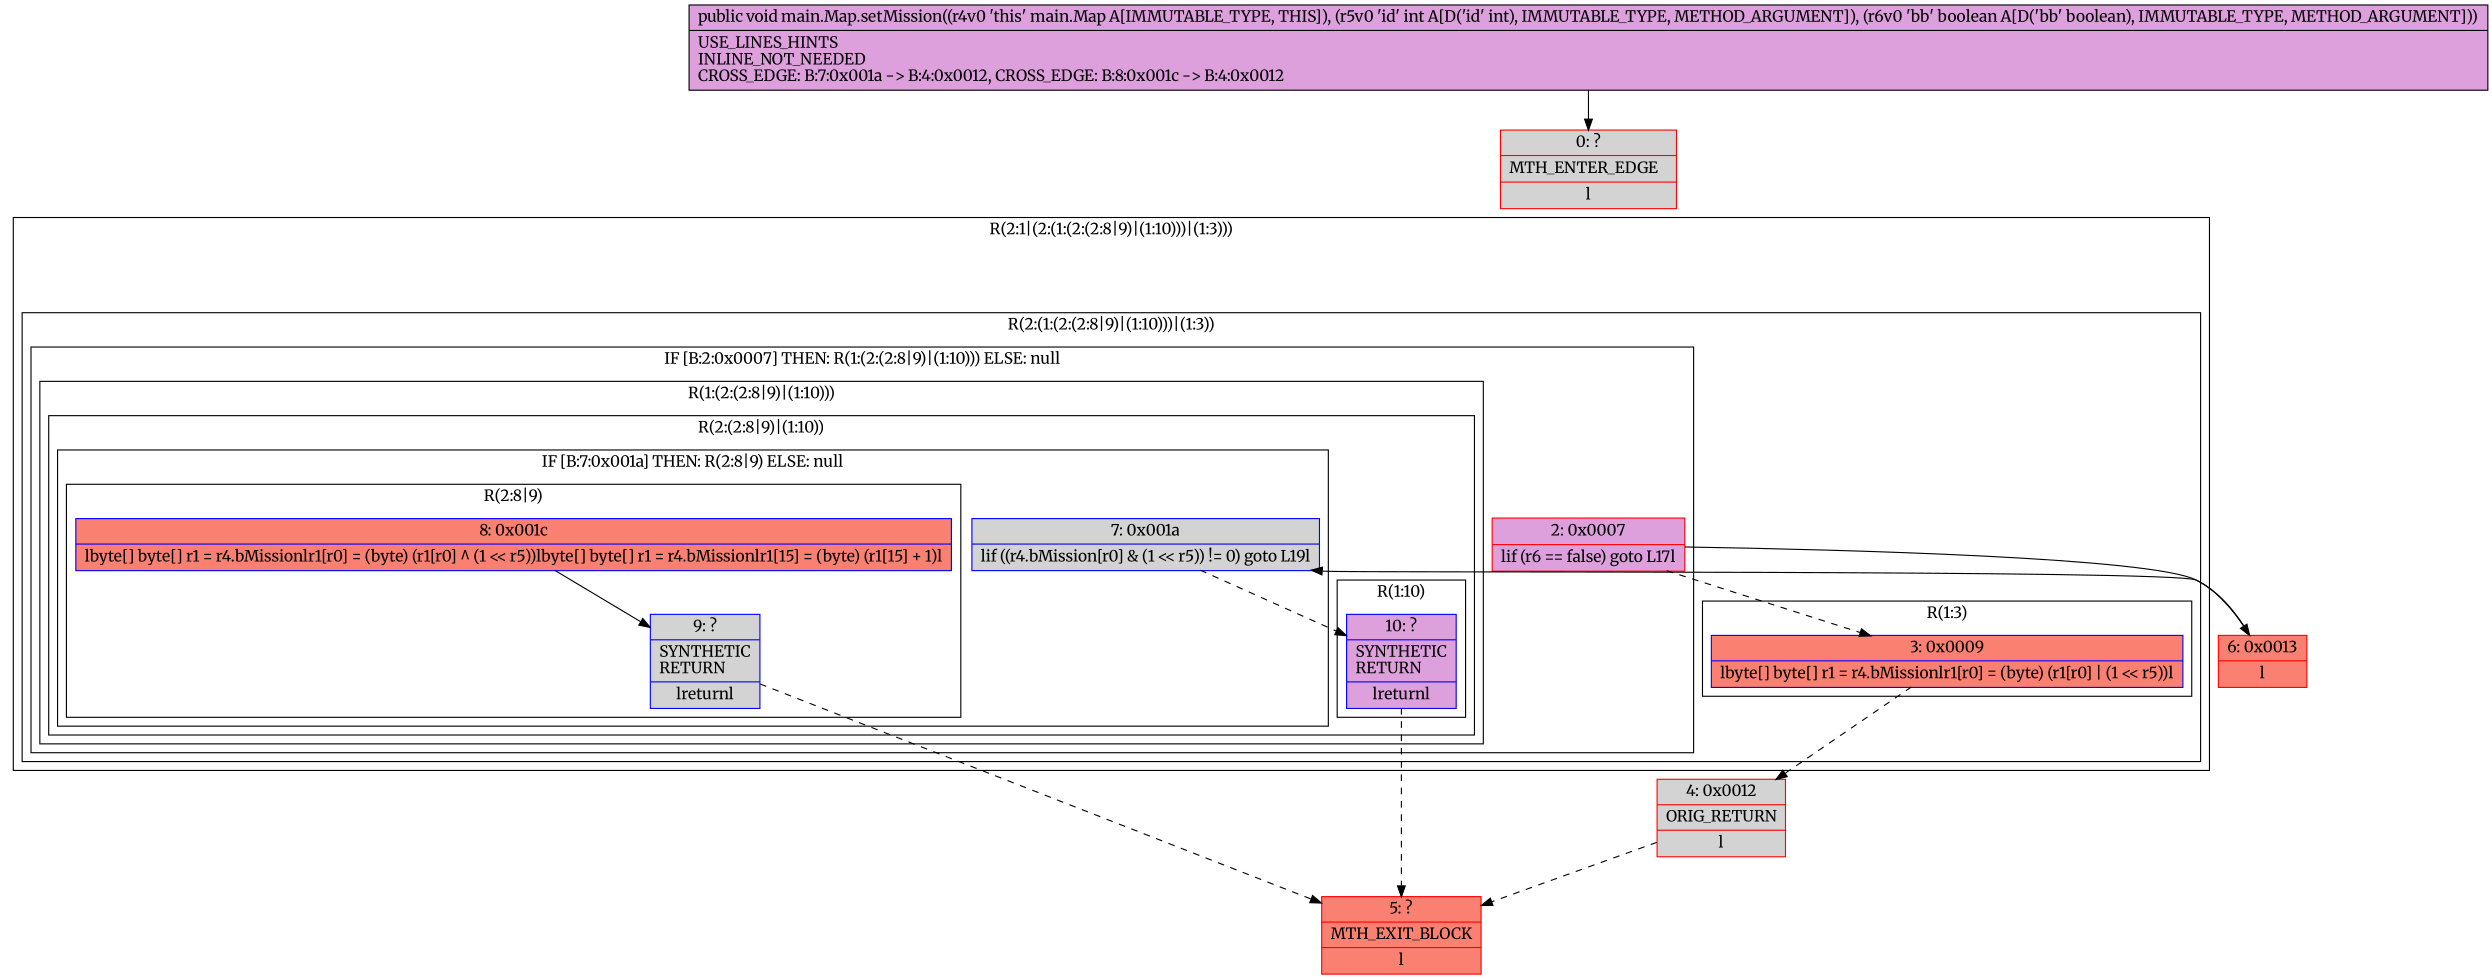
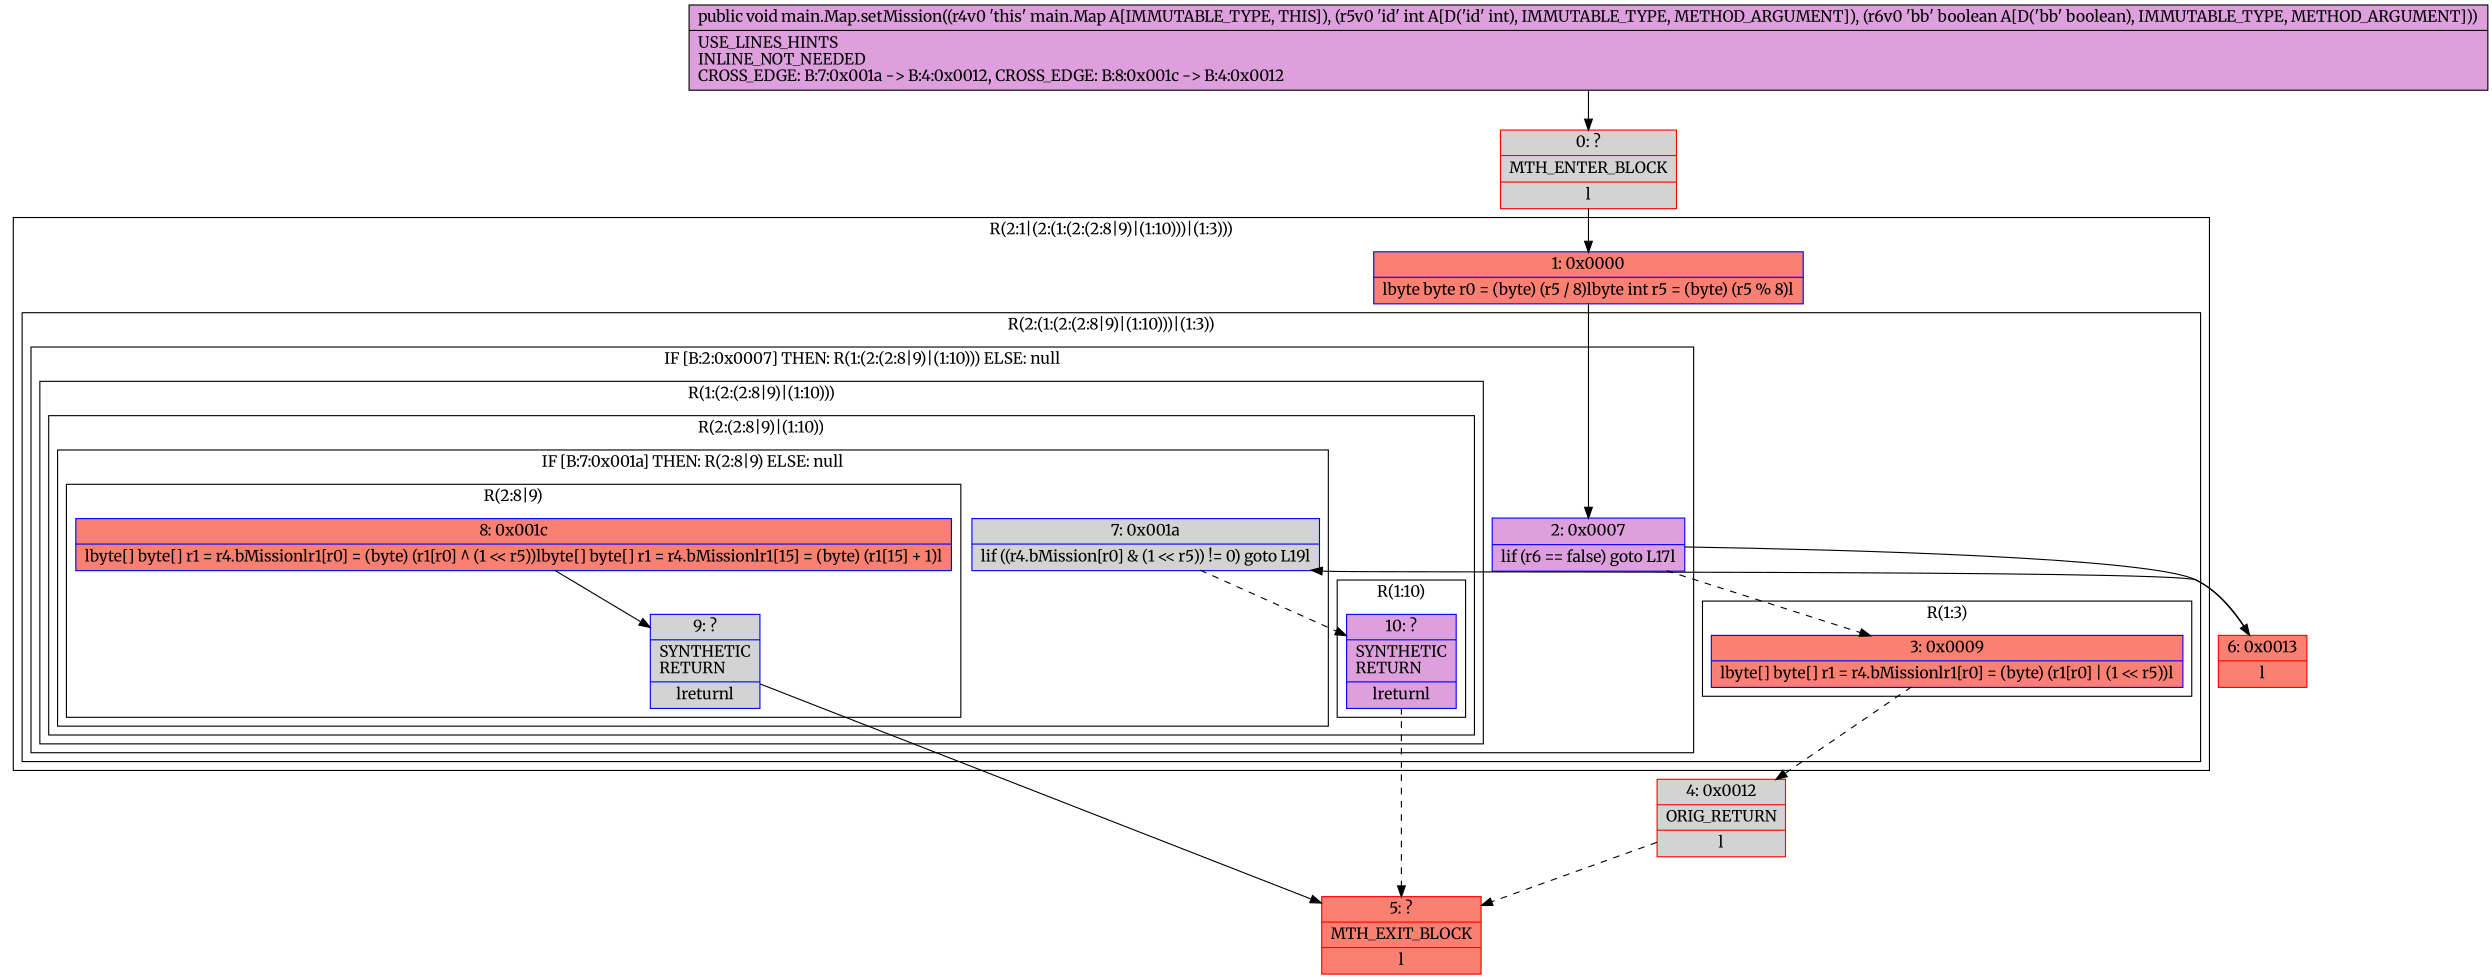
  digraph {
    fontname=Merriweather
    node [color=blue fillcolor=salmon fontname=Merriweather shape=record style=filled]
    edge [fontname=Merriweather]
    n1 [label="{8\:\ 0x001c|lbyte[] byte[] r1 = r4.bMissionlr1[r0] = (byte) (r1[r0] ^ (1 \<\< r5))lbyte[] byte[] r1 = r4.bMissionlr1[15] = (byte) (r1[15] + 1)l}"]
    n2 [fillcolor=lightgrey label="{9\:\ ?|SYNTHETIC\lRETURN\l|lreturnl}"]
    n3 [fillcolor=lightgrey label="{7\:\ 0x001a|lif ((r4.bMission[r0] & (1 \<\< r5)) != 0) goto L19l}"]
    n4 [fillcolor=plum label="{10\:\ ?|SYNTHETIC\lRETURN\l|lreturnl}"]
-   n5 [color=red fillcolor=plum label="{2\:\ 0x0007|lif (r6 == false) goto L17l}"]
+   n5 [fillcolor=plum label="{2\:\ 0x0007|lif (r6 == false) goto L17l}"]
    n6 [label="{3\:\ 0x0009|lbyte[] byte[] r1 = r4.bMissionlr1[r0] = (byte) (r1[r0] \| (1 \<\< r5))l}"]
+   n7 [label="{1\:\ 0x0000|lbyte byte r0 = (byte) (r5 \/ 8)lbyte int r5 = (byte) (r5 % 8)l}"]
    n8 [color=red label="{5\:\ ?|MTH_EXIT_BLOCK\l|l}"]
    n9 [color=red label="{6\:\ 0x0013|l}"]
    n10 [color=red fillcolor=lightgrey label="{4\:\ 0x0012|ORIG_RETURN\l|l}"]
-   n11 [color=red fillcolor=lightgrey label="{0\:\ ?|MTH_ENTER_EDGE\l|l}"]
+   n11 [color=red fillcolor=lightgrey label="{0\:\ ?|MTH_ENTER_BLOCK\l|l}"]
    n12 [fillcolor=plum label="{public void main.Map.setMission((r4v0 'this' main.Map A[IMMUTABLE_TYPE, THIS]), (r5v0 'id' int A[D('id' int), IMMUTABLE_TYPE, METHOD_ARGUMENT]), (r6v0 'bb' boolean A[D('bb' boolean), IMMUTABLE_TYPE, METHOD_ARGUMENT]))  | USE_LINES_HINTS\lINLINE_NOT_NEEDED\lCROSS_EDGE: B:7:0x001a \-\> B:4:0x0012, CROSS_EDGE: B:8:0x001c \-\> B:4:0x0012\l}" color=""]
    subgraph cluster_1 {
      label="R(2:1|(2:(1:(2:(2:8|9)|(1:10)))|(1:3)))"
+     n7
      subgraph cluster_2 {
        label="R(2:(1:(2:(2:8|9)|(1:10)))|(1:3))"
        subgraph cluster_3 {
          label="IF [B:2:0x0007] THEN: R(1:(2:(2:8|9)|(1:10))) ELSE: null"
          n5
          subgraph cluster_4 {
            label="R(1:(2:(2:8|9)|(1:10)))"
            subgraph cluster_5 {
              label="R(2:(2:8|9)|(1:10))"
              subgraph cluster_6 {
                label="IF [B:7:0x001a] THEN: R(2:8|9) ELSE: null"
                n3
                subgraph cluster_7 {
                  label="R(2:8|9)"
                  n1
                  n2
                }
              }
              subgraph cluster_8 {
                label="R(1:10)"
                n4
              }
            }
          }
        }
        subgraph cluster_9 {
          label="R(1:3)"
          n6
        }
      }
    }
    n1 -> n2
-   n2 -> n8 [style=dashed]
+   n2 -> n8
    n3 -> n4 [style=dashed]
    n4 -> n8 [style=dashed]
    n5 -> n6 [style=dashed]
    n5 -> n9
    n6 -> n10 [style=dashed]
+   n7 -> n5
    n9 -> n3
    n10 -> n8 [style=dashed]
+   n11 -> n7
    n12 -> n11
  }
